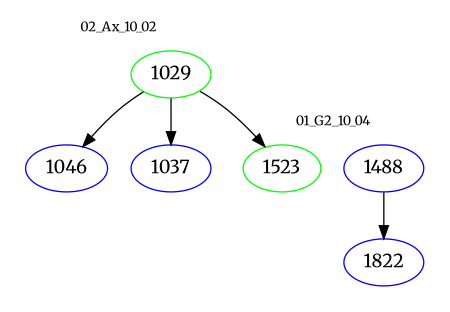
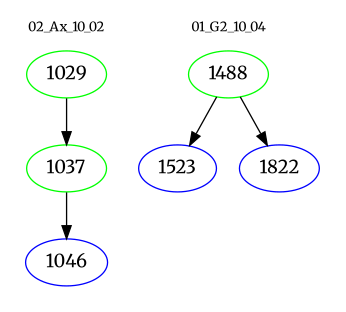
  digraph {
    fontname=Merriweather
    node [color=green fontname=Merriweather]
    edge [color=black fontname=Merriweather]
    n1 [label=1029]
    n2 [color=blue label=1046]
-   n3 [color=blue label=1037]
-   n4 [color=blue label=1488]
-   n5 [label=1523]
+   n3 [label=1037]
+   n4 [label=1488]
+   n5 [color=blue label=1523]
    n6 [color=blue label=1822]
    subgraph cluster_1 {
      color=white
      fontsize=10
      label="02_Ax_10_02"
      n1
      n2
      n3
    }
    subgraph cluster_2 {
      color=white
      fontsize=10
      label="01_G2_10_04"
      n4
      n5
      n6
    }
-   n1 -> n2
+   n3 -> n2
    n1 -> n3
-   n1 -> n5
+   n4 -> n5
    n4 -> n6
  }
